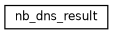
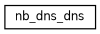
  digraph {
    rankdir=LR
-   n1 [color=black fillcolor=white fontname=Helvetica fontsize=10 height=0.2 label=nb_dns_result shape=record style=filled width=0.4]
+   n1 [color=black fillcolor=white fontname=Helvetica fontsize=10 height=0.2 label=nb_dns_dns shape=record style=filled width=0.4]
  }
